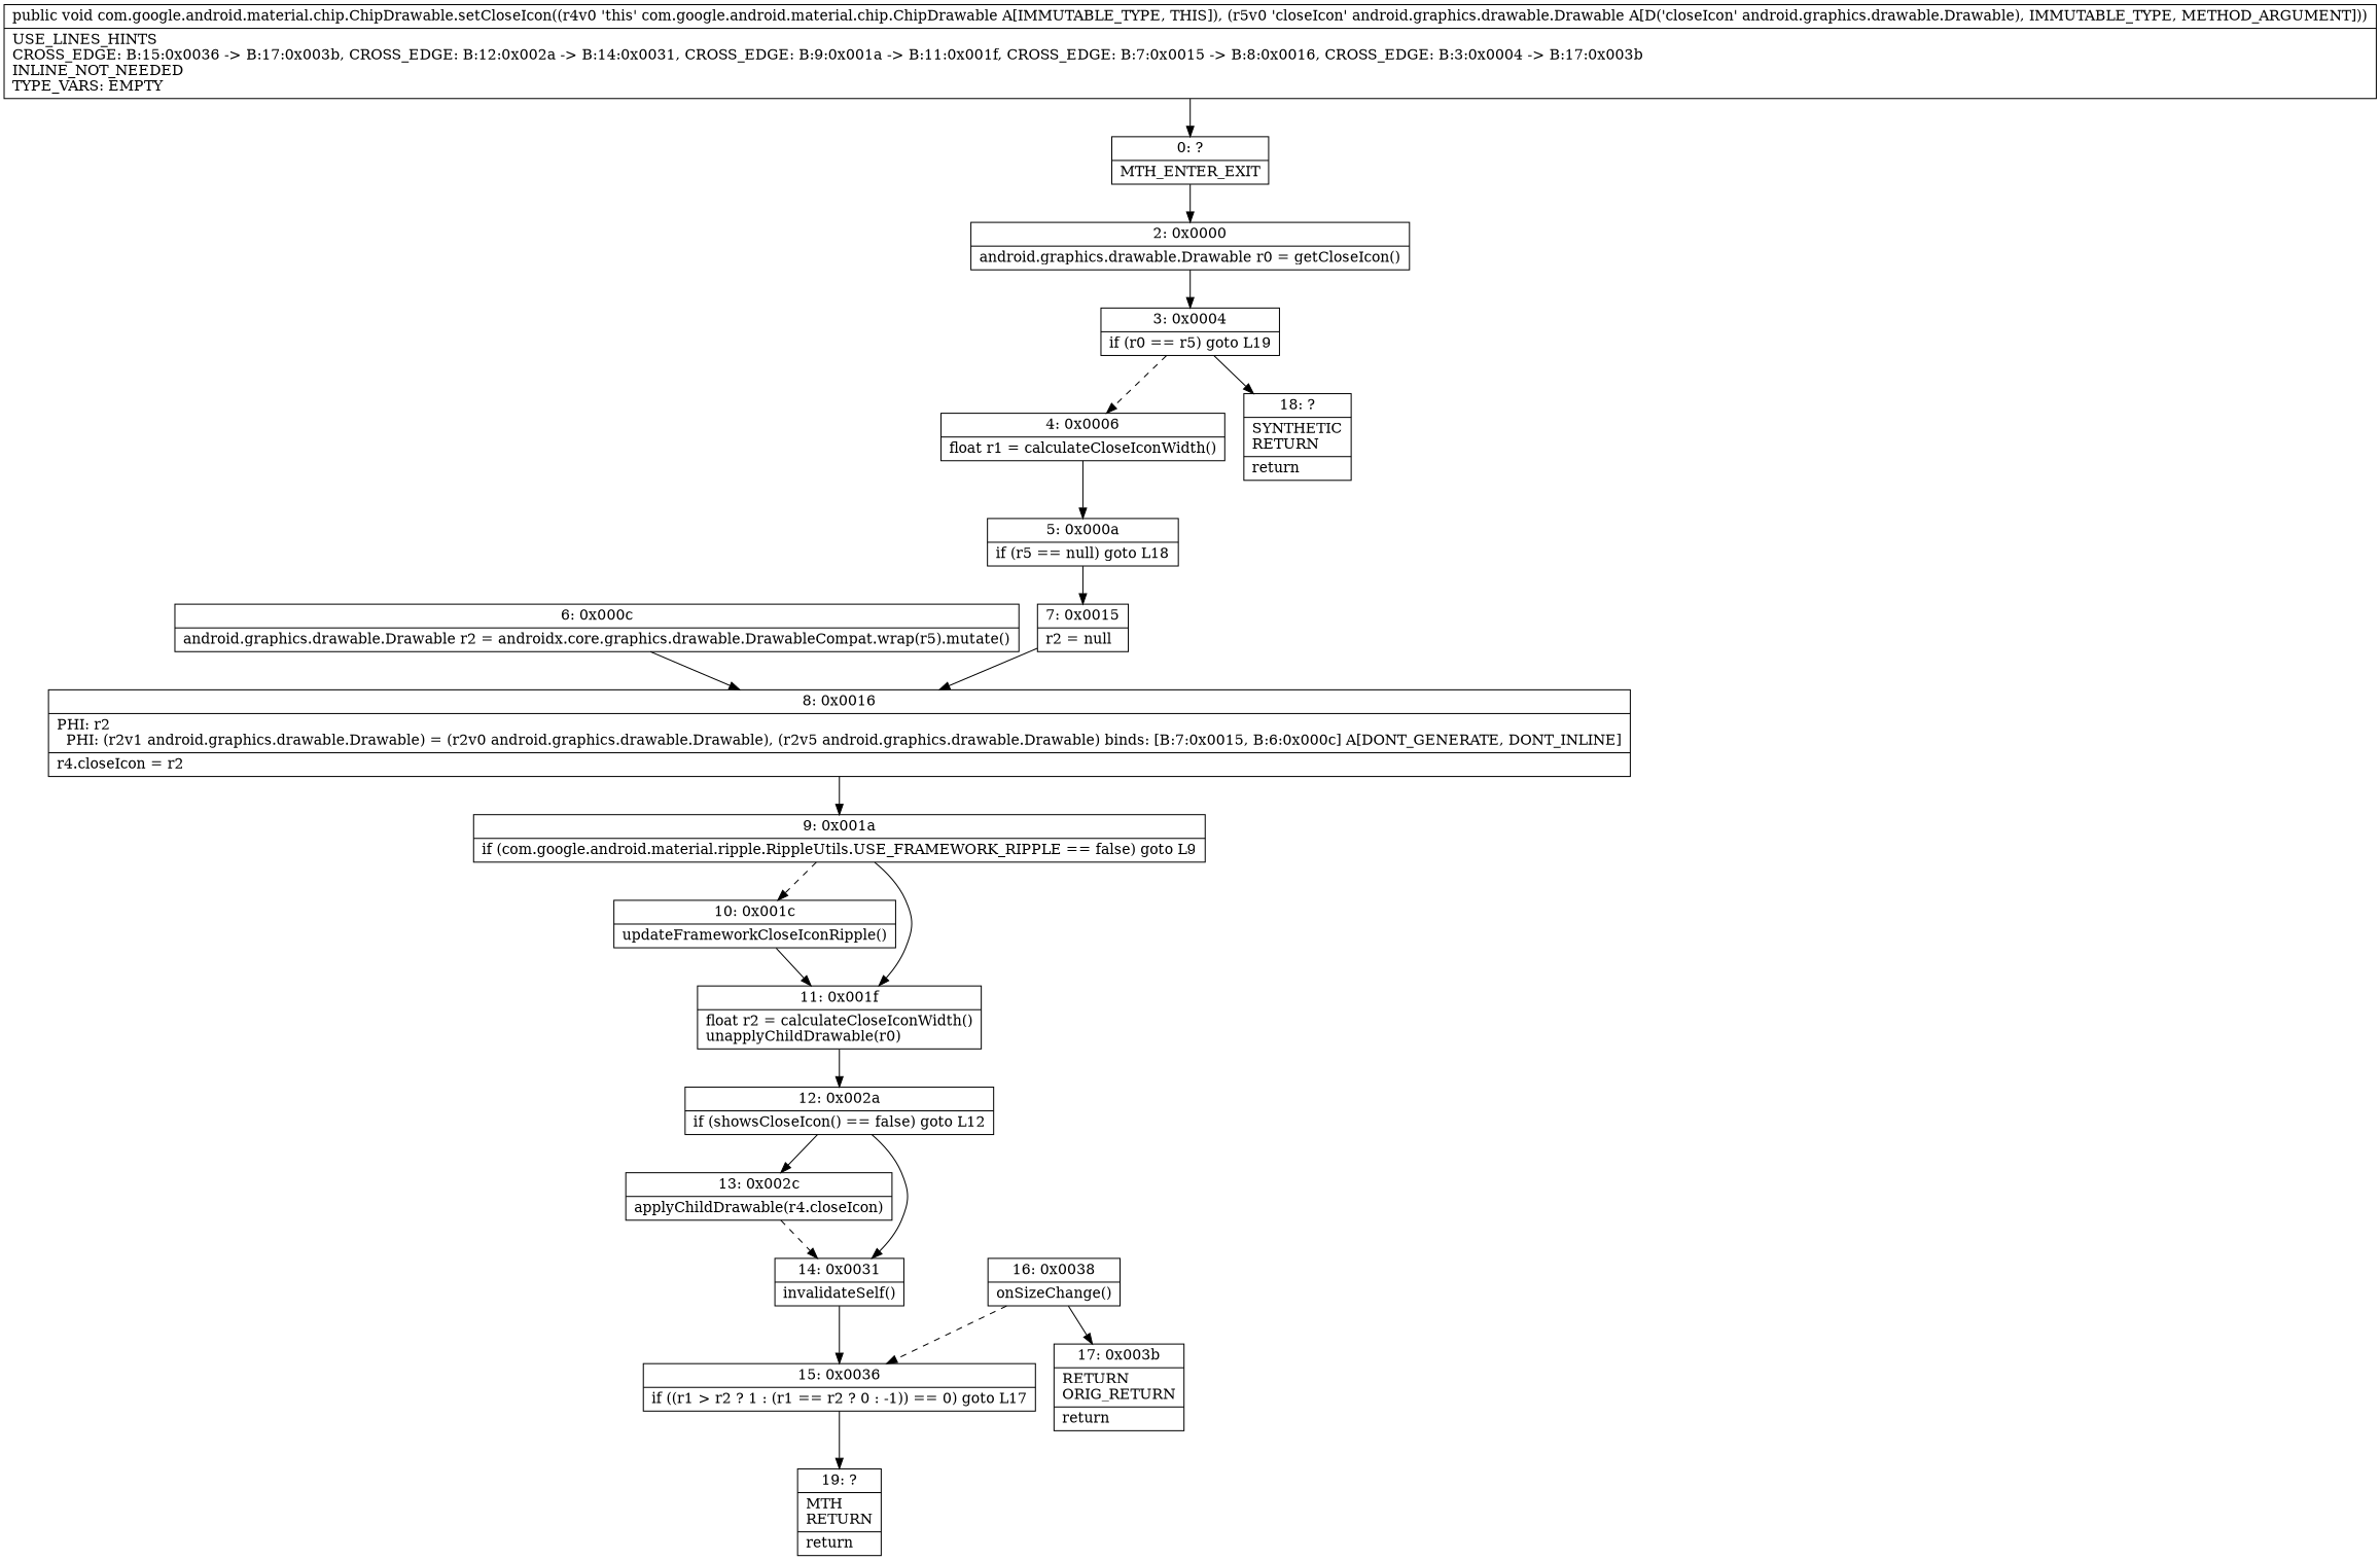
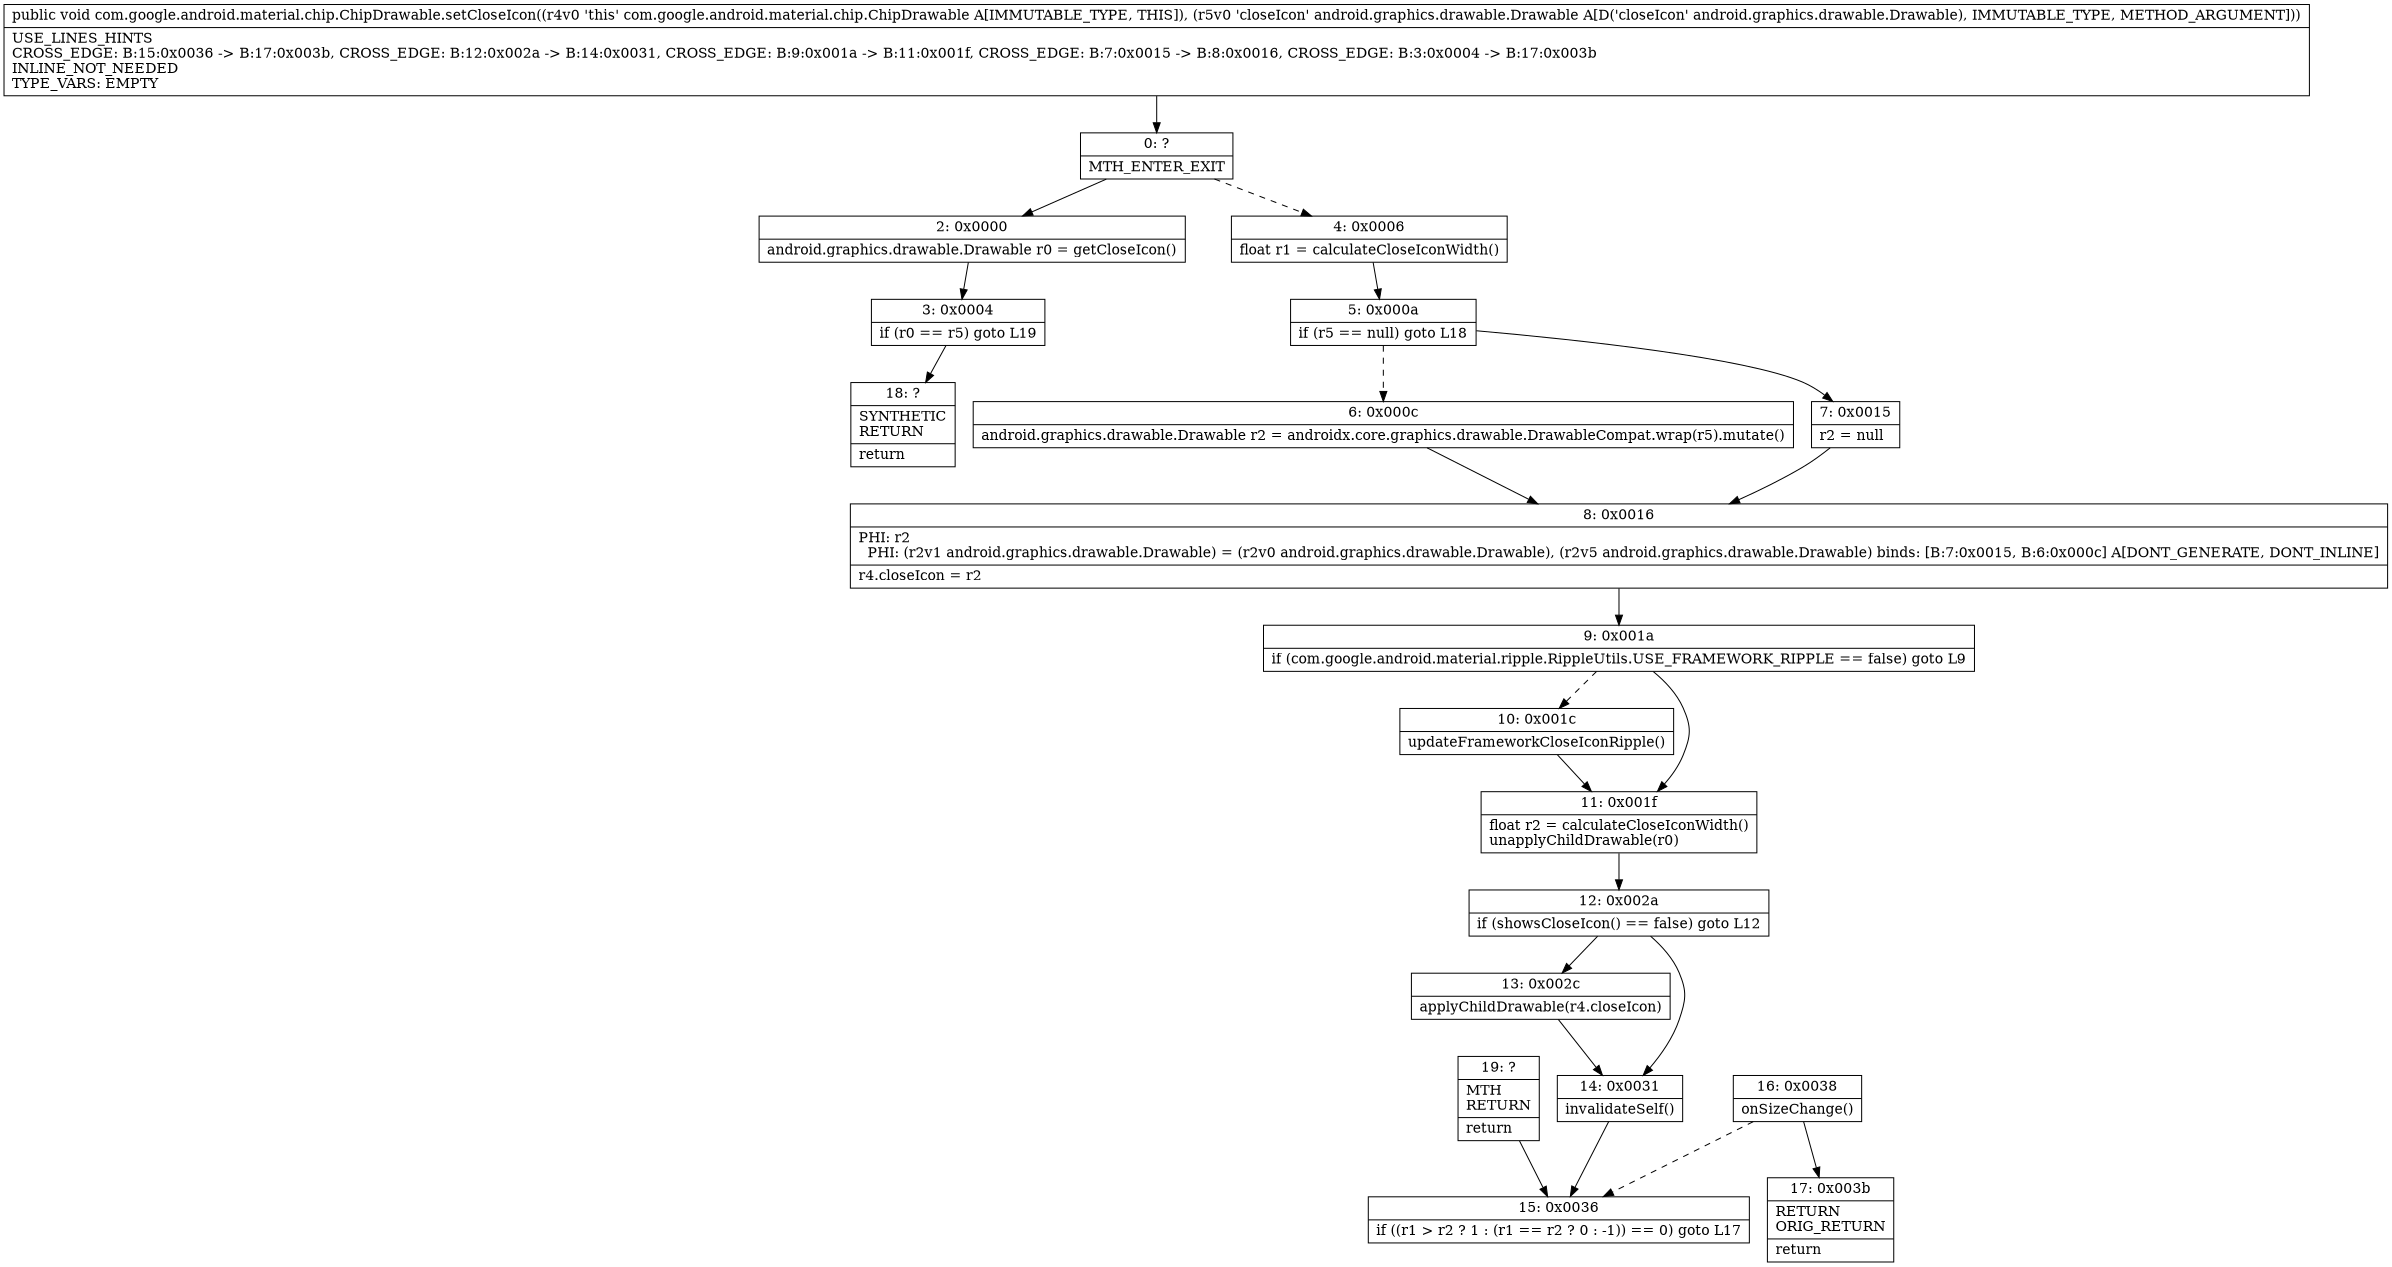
  digraph {
    node [shape=record]
    n1 [label="{0\:\ ?|MTH_ENTER_EXIT\l}"]
    n2 [label="{2\:\ 0x0000|android.graphics.drawable.Drawable r0 = getCloseIcon()\l}"]
    n3 [label="{3\:\ 0x0004|if (r0 == r5) goto L19\l}"]
    n4 [label="{4\:\ 0x0006|float r1 = calculateCloseIconWidth()\l}"]
    n5 [label="{18\:\ ?|SYNTHETIC\lRETURN\l|return\l}"]
    n6 [label="{5\:\ 0x000a|if (r5 == null) goto L18\l}"]
    n7 [label="{6\:\ 0x000c|android.graphics.drawable.Drawable r2 = androidx.core.graphics.drawable.DrawableCompat.wrap(r5).mutate()\l}"]
    n8 [label="{7\:\ 0x0015|r2 = null\l}"]
    n9 [label="{8\:\ 0x0016|PHI: r2 \l  PHI: (r2v1 android.graphics.drawable.Drawable) = (r2v0 android.graphics.drawable.Drawable), (r2v5 android.graphics.drawable.Drawable) binds: [B:7:0x0015, B:6:0x000c] A[DONT_GENERATE, DONT_INLINE]\l|r4.closeIcon = r2\l}"]
    n10 [label="{9\:\ 0x001a|if (com.google.android.material.ripple.RippleUtils.USE_FRAMEWORK_RIPPLE == false) goto L9\l}"]
    n11 [label="{10\:\ 0x001c|updateFrameworkCloseIconRipple()\l}"]
    n12 [label="{11\:\ 0x001f|float r2 = calculateCloseIconWidth()\lunapplyChildDrawable(r0)\l}"]
    n13 [label="{12\:\ 0x002a|if (showsCloseIcon() == false) goto L12\l}"]
    n14 [label="{13\:\ 0x002c|applyChildDrawable(r4.closeIcon)\l}"]
    n15 [label="{14\:\ 0x0031|invalidateSelf()\l}"]
    n16 [label="{15\:\ 0x0036|if ((r1 \> r2 ? 1 : (r1 == r2 ? 0 : \-1)) == 0) goto L17\l}"]
    n17 [label="{19\:\ ?|MTH\lRETURN\l|return\l}"]
    n18 [label="{16\:\ 0x0038|onSizeChange()\l}"]
    n19 [label="{17\:\ 0x003b|RETURN\lORIG_RETURN\l|return\l}"]
    n20 [label="{public void com.google.android.material.chip.ChipDrawable.setCloseIcon((r4v0 'this' com.google.android.material.chip.ChipDrawable A[IMMUTABLE_TYPE, THIS]), (r5v0 'closeIcon' android.graphics.drawable.Drawable A[D('closeIcon' android.graphics.drawable.Drawable), IMMUTABLE_TYPE, METHOD_ARGUMENT]))  | USE_LINES_HINTS\lCROSS_EDGE: B:15:0x0036 \-\> B:17:0x003b, CROSS_EDGE: B:12:0x002a \-\> B:14:0x0031, CROSS_EDGE: B:9:0x001a \-\> B:11:0x001f, CROSS_EDGE: B:7:0x0015 \-\> B:8:0x0016, CROSS_EDGE: B:3:0x0004 \-\> B:17:0x003b\lINLINE_NOT_NEEDED\lTYPE_VARS: EMPTY\l}"]
    n1 -> n2
    n2 -> n3
-   n3 -> n4 [style=dashed]
+   n1 -> n4 [style=dashed]
    n3 -> n5
    n4 -> n6
+   n6 -> n7 [style=dashed]
    n6 -> n8
    n7 -> n9
    n8 -> n9
    n9 -> n10
    n10 -> n11 [style=dashed]
    n10 -> n12
    n11 -> n12
    n12 -> n13
    n13 -> n14 [style=solid]
    n13 -> n15
-   n14 -> n15 [style=dashed]
+   n14 -> n15
    n15 -> n16
-   n16 -> n17
+   n17 -> n16
    n18 -> n16 [style=dashed]
    n18 -> n19
    n20 -> n1
  }
